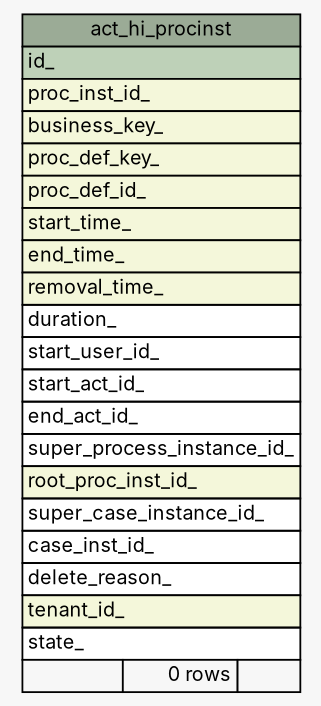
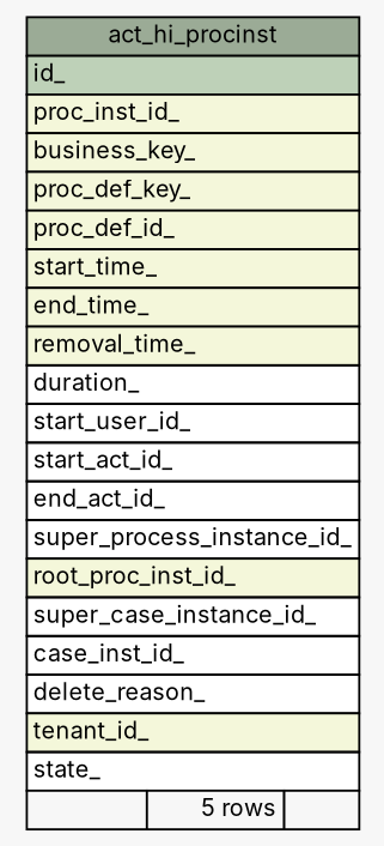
  digraph {
    bgcolor="#f7f7f7"
    fontname=Inter
    fontsize=11
    nodesep=0.18
    rankdir=RL
    ranksep=0.46
-   n1 [fontname=Inter fontsize=11 label=<     <TABLE BORDER="0" CELLBORDER="1" CELLSPACING="0" BGCOLOR="#ffffff">       <TR><TD COLSPAN="3" BGCOLOR="#9bab96" ALIGN="CENTER">act_hi_procinst</TD></TR>       <TR><TD PORT="id_" COLSPAN="3" BGCOLOR="#bed1b8" ALIGN="LEFT">id_</TD></TR>       <TR><TD PORT="proc_inst_id_" COLSPAN="3" BGCOLOR="#f4f7da" ALIGN="LEFT">proc_inst_id_</TD></TR>       <TR><TD PORT="business_key_" COLSPAN="3" BGCOLOR="#f4f7da" ALIGN="LEFT">business_key_</TD></TR>       <TR><TD PORT="proc_def_key_" COLSPAN="3" BGCOLOR="#f4f7da" ALIGN="LEFT">proc_def_key_</TD></TR>       <TR><TD PORT="proc_def_id_" COLSPAN="3" BGCOLOR="#f4f7da" ALIGN="LEFT">proc_def_id_</TD></TR>       <TR><TD PORT="start_time_" COLSPAN="3" BGCOLOR="#f4f7da" ALIGN="LEFT">start_time_</TD></TR>       <TR><TD PORT="end_time_" COLSPAN="3" BGCOLOR="#f4f7da" ALIGN="LEFT">end_time_</TD></TR>       <TR><TD PORT="removal_time_" COLSPAN="3" BGCOLOR="#f4f7da" ALIGN="LEFT">removal_time_</TD></TR>       <TR><TD PORT="duration_" COLSPAN="3" ALIGN="LEFT">duration_</TD></TR>       <TR><TD PORT="start_user_id_" COLSPAN="3" ALIGN="LEFT">start_user_id_</TD></TR>       <TR><TD PORT="start_act_id_" COLSPAN="3" ALIGN="LEFT">start_act_id_</TD></TR>       <TR><TD PORT="end_act_id_" COLSPAN="3" ALIGN="LEFT">end_act_id_</TD></TR>       <TR><TD PORT="super_process_instance_id_" COLSPAN="3" ALIGN="LEFT">super_process_instance_id_</TD></TR>       <TR><TD PORT="root_proc_inst_id_" COLSPAN="3" BGCOLOR="#f4f7da" ALIGN="LEFT">root_proc_inst_id_</TD></TR>       <TR><TD PORT="super_case_instance_id_" COLSPAN="3" ALIGN="LEFT">super_case_instance_id_</TD></TR>       <TR><TD PORT="case_inst_id_" COLSPAN="3" ALIGN="LEFT">case_inst_id_</TD></TR>       <TR><TD PORT="delete_reason_" COLSPAN="3" ALIGN="LEFT">delete_reason_</TD></TR>       <TR><TD PORT="tenant_id_" COLSPAN="3" BGCOLOR="#f4f7da" ALIGN="LEFT">tenant_id_</TD></TR>       <TR><TD PORT="state_" COLSPAN="3" ALIGN="LEFT">state_</TD></TR>       <TR><TD ALIGN="LEFT" BGCOLOR="#f7f7f7">  </TD><TD ALIGN="RIGHT" BGCOLOR="#f7f7f7">0 rows</TD><TD ALIGN="RIGHT" BGCOLOR="#f7f7f7">  </TD></TR>     </TABLE>> shape=plaintext]
+   n1 [fontname=Inter fontsize=11 label=<     <TABLE BORDER="0" CELLBORDER="1" CELLSPACING="0" BGCOLOR="#ffffff">       <TR><TD COLSPAN="3" BGCOLOR="#9bab96" ALIGN="CENTER">act_hi_procinst</TD></TR>       <TR><TD PORT="id_" COLSPAN="3" BGCOLOR="#bed1b8" ALIGN="LEFT">id_</TD></TR>       <TR><TD PORT="proc_inst_id_" COLSPAN="3" BGCOLOR="#f4f7da" ALIGN="LEFT">proc_inst_id_</TD></TR>       <TR><TD PORT="business_key_" COLSPAN="3" BGCOLOR="#f4f7da" ALIGN="LEFT">business_key_</TD></TR>       <TR><TD PORT="proc_def_key_" COLSPAN="3" BGCOLOR="#f4f7da" ALIGN="LEFT">proc_def_key_</TD></TR>       <TR><TD PORT="proc_def_id_" COLSPAN="3" BGCOLOR="#f4f7da" ALIGN="LEFT">proc_def_id_</TD></TR>       <TR><TD PORT="start_time_" COLSPAN="3" BGCOLOR="#f4f7da" ALIGN="LEFT">start_time_</TD></TR>       <TR><TD PORT="end_time_" COLSPAN="3" BGCOLOR="#f4f7da" ALIGN="LEFT">end_time_</TD></TR>       <TR><TD PORT="removal_time_" COLSPAN="3" BGCOLOR="#f4f7da" ALIGN="LEFT">removal_time_</TD></TR>       <TR><TD PORT="duration_" COLSPAN="3" ALIGN="LEFT">duration_</TD></TR>       <TR><TD PORT="start_user_id_" COLSPAN="3" ALIGN="LEFT">start_user_id_</TD></TR>       <TR><TD PORT="start_act_id_" COLSPAN="3" ALIGN="LEFT">start_act_id_</TD></TR>       <TR><TD PORT="end_act_id_" COLSPAN="3" ALIGN="LEFT">end_act_id_</TD></TR>       <TR><TD PORT="super_process_instance_id_" COLSPAN="3" ALIGN="LEFT">super_process_instance_id_</TD></TR>       <TR><TD PORT="root_proc_inst_id_" COLSPAN="3" BGCOLOR="#f4f7da" ALIGN="LEFT">root_proc_inst_id_</TD></TR>       <TR><TD PORT="super_case_instance_id_" COLSPAN="3" ALIGN="LEFT">super_case_instance_id_</TD></TR>       <TR><TD PORT="case_inst_id_" COLSPAN="3" ALIGN="LEFT">case_inst_id_</TD></TR>       <TR><TD PORT="delete_reason_" COLSPAN="3" ALIGN="LEFT">delete_reason_</TD></TR>       <TR><TD PORT="tenant_id_" COLSPAN="3" BGCOLOR="#f4f7da" ALIGN="LEFT">tenant_id_</TD></TR>       <TR><TD PORT="state_" COLSPAN="3" ALIGN="LEFT">state_</TD></TR>       <TR><TD ALIGN="LEFT" BGCOLOR="#f7f7f7">  </TD><TD ALIGN="RIGHT" BGCOLOR="#f7f7f7">5 rows</TD><TD ALIGN="RIGHT" BGCOLOR="#f7f7f7">  </TD></TR>     </TABLE>> shape=plaintext]
  }
